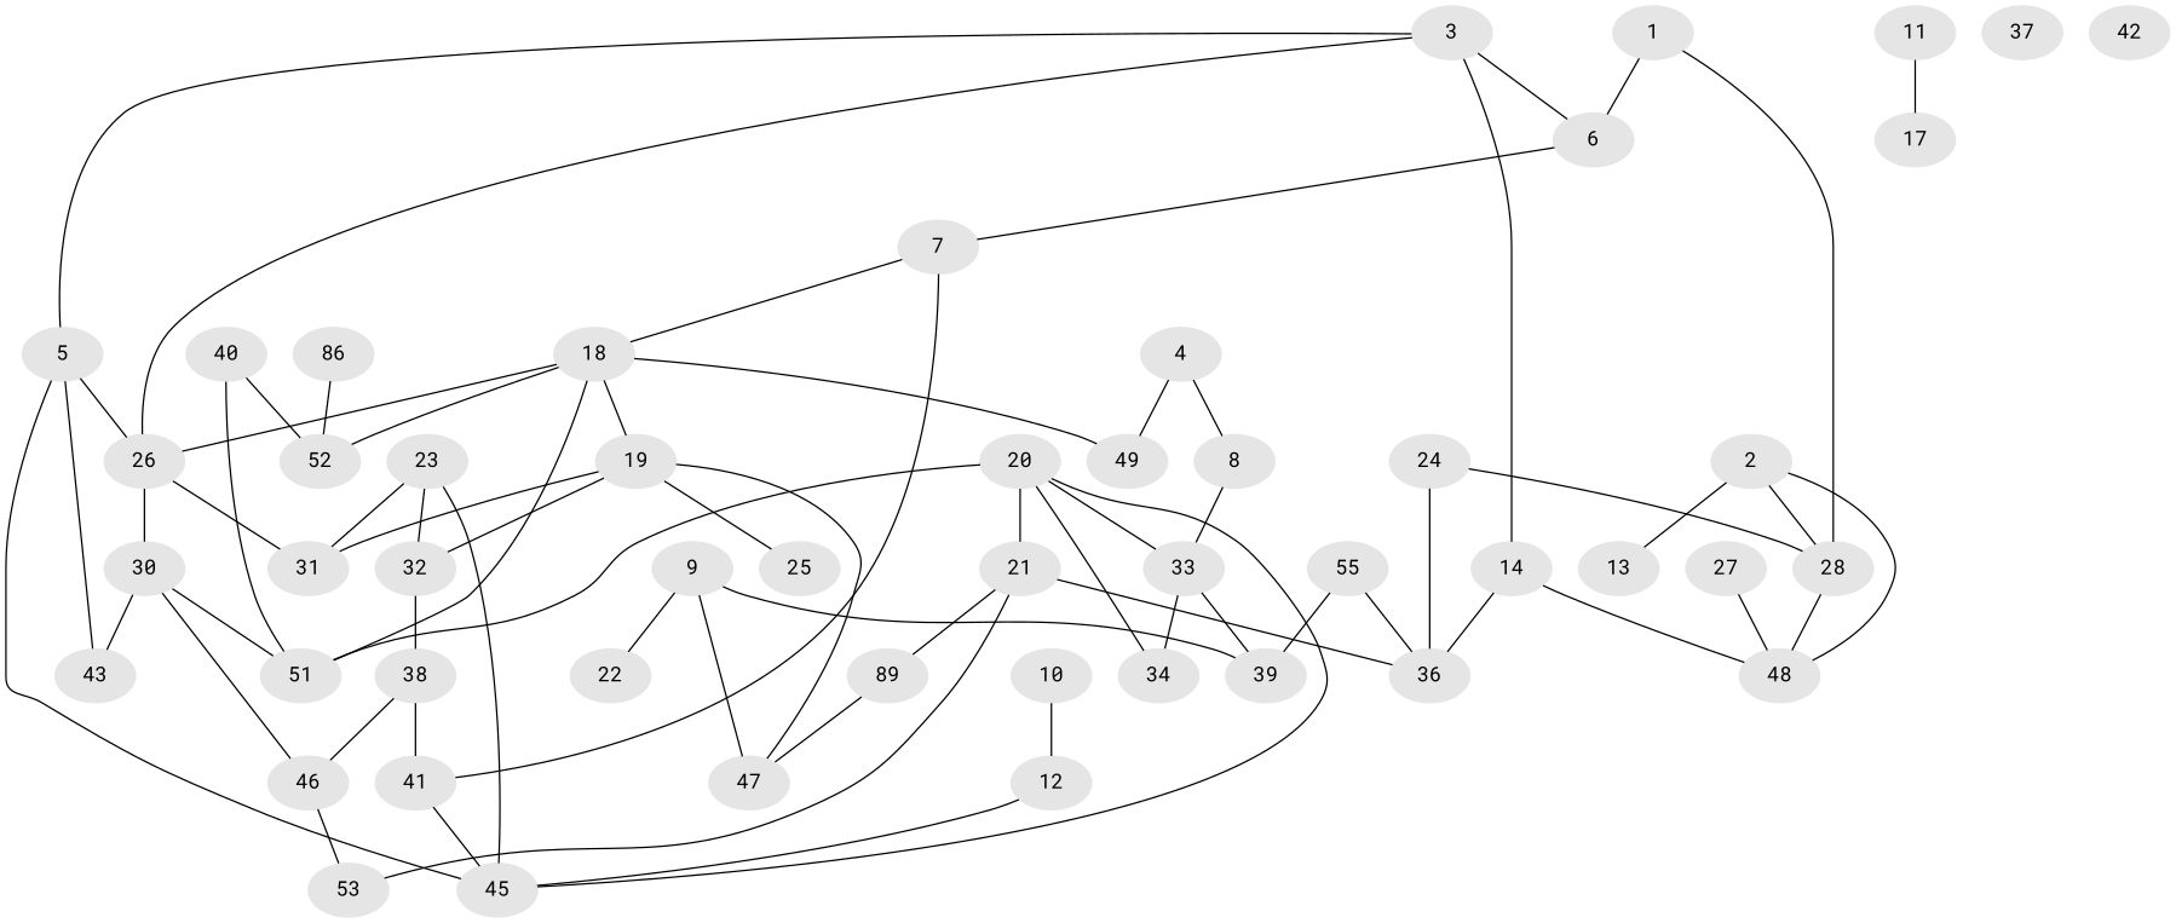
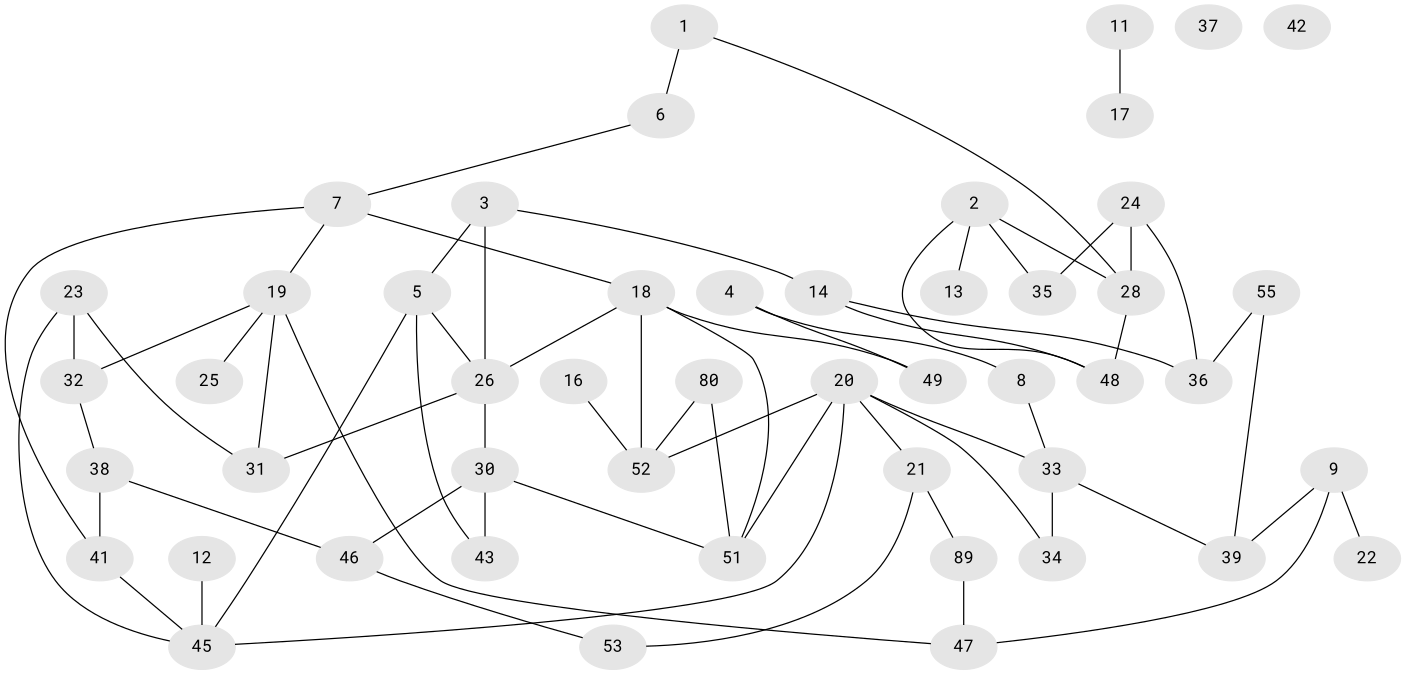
  graph {
    fontname="Roboto Mono"
    node [color=gray90 fontname="Roboto Mono" style=filled]
    edge [fontname="Roboto Mono"]
    1
    6
    28
    7
    48
    2
    13
+   35
    3
    5
    14
    26
    43
    45
    36
    31
    30
    4
    8
    49
    33
    18
    19
    41
    52
    51
    47
    25
    32
    39
    34
    9
    22
-   10
    12
    11
    17
    n38 [label=55]
-   16 [label=86]
+   16
    38
-   40
+   40 [label=80]
    20
    21
    n44 [label=89]
    53
    23
    24
    46
-   27
    37
    42
    1 -- 6
    1 -- 28
    6 -- 7
    28 -- 48
    7 -- 18
-   18 -- 19
+   7 -- 19
    7 -- 41
    2 -- 28
    2 -- 48
    2 -- 13
-   3 -- 6
+   2 -- 35
    3 -- 5
    3 -- 14
    3 -- 26
    5 -- 26
    5 -- 43
    5 -- 45
    14 -- 48
    14 -- 36
    26 -- 31
    26 -- 30
    30 -- 43
    30 -- 51
    30 -- 46
    4 -- 8
    4 -- 49
    8 -- 33
    33 -- 39
    33 -- 34
    18 -- 26
    18 -- 49
    18 -- 52
    18 -- 51
    19 -- 31
    19 -- 47
    19 -- 25
    19 -- 32
    41 -- 45
    32 -- 38
    9 -- 47
    9 -- 39
    9 -- 22
-   10 -- 12
    12 -- 45
    11 -- 17
    n38 -- 36
    n38 -- 39
    16 -- 52
    38 -- 41
    38 -- 46
    40 -- 52
    40 -- 51
    20 -- 45
    20 -- 33
+   20 -- 52
    20 -- 51
    20 -- 34
    20 -- 21
-   21 -- 36
    21 -- n44
    21 -- 53
    n44 -- 47
    23 -- 45
    23 -- 31
    23 -- 32
    24 -- 28
+   24 -- 35
    24 -- 36
    46 -- 53
-   27 -- 48
  }
